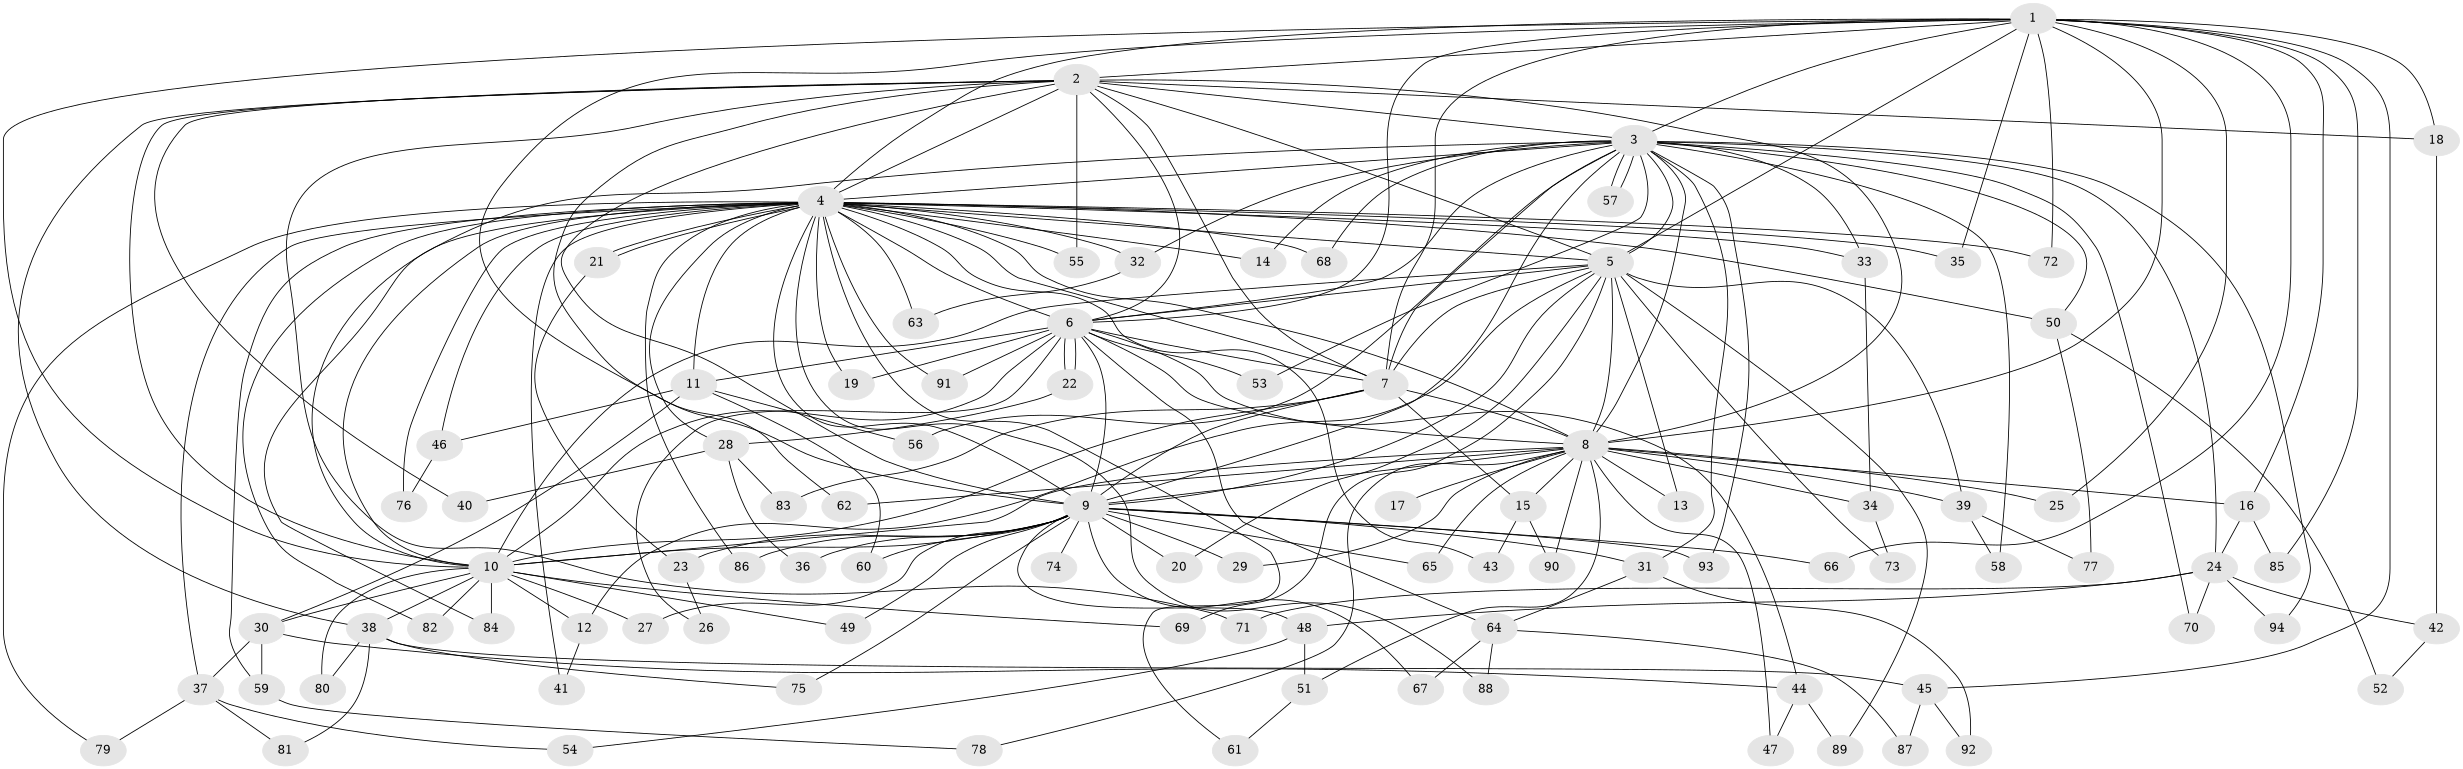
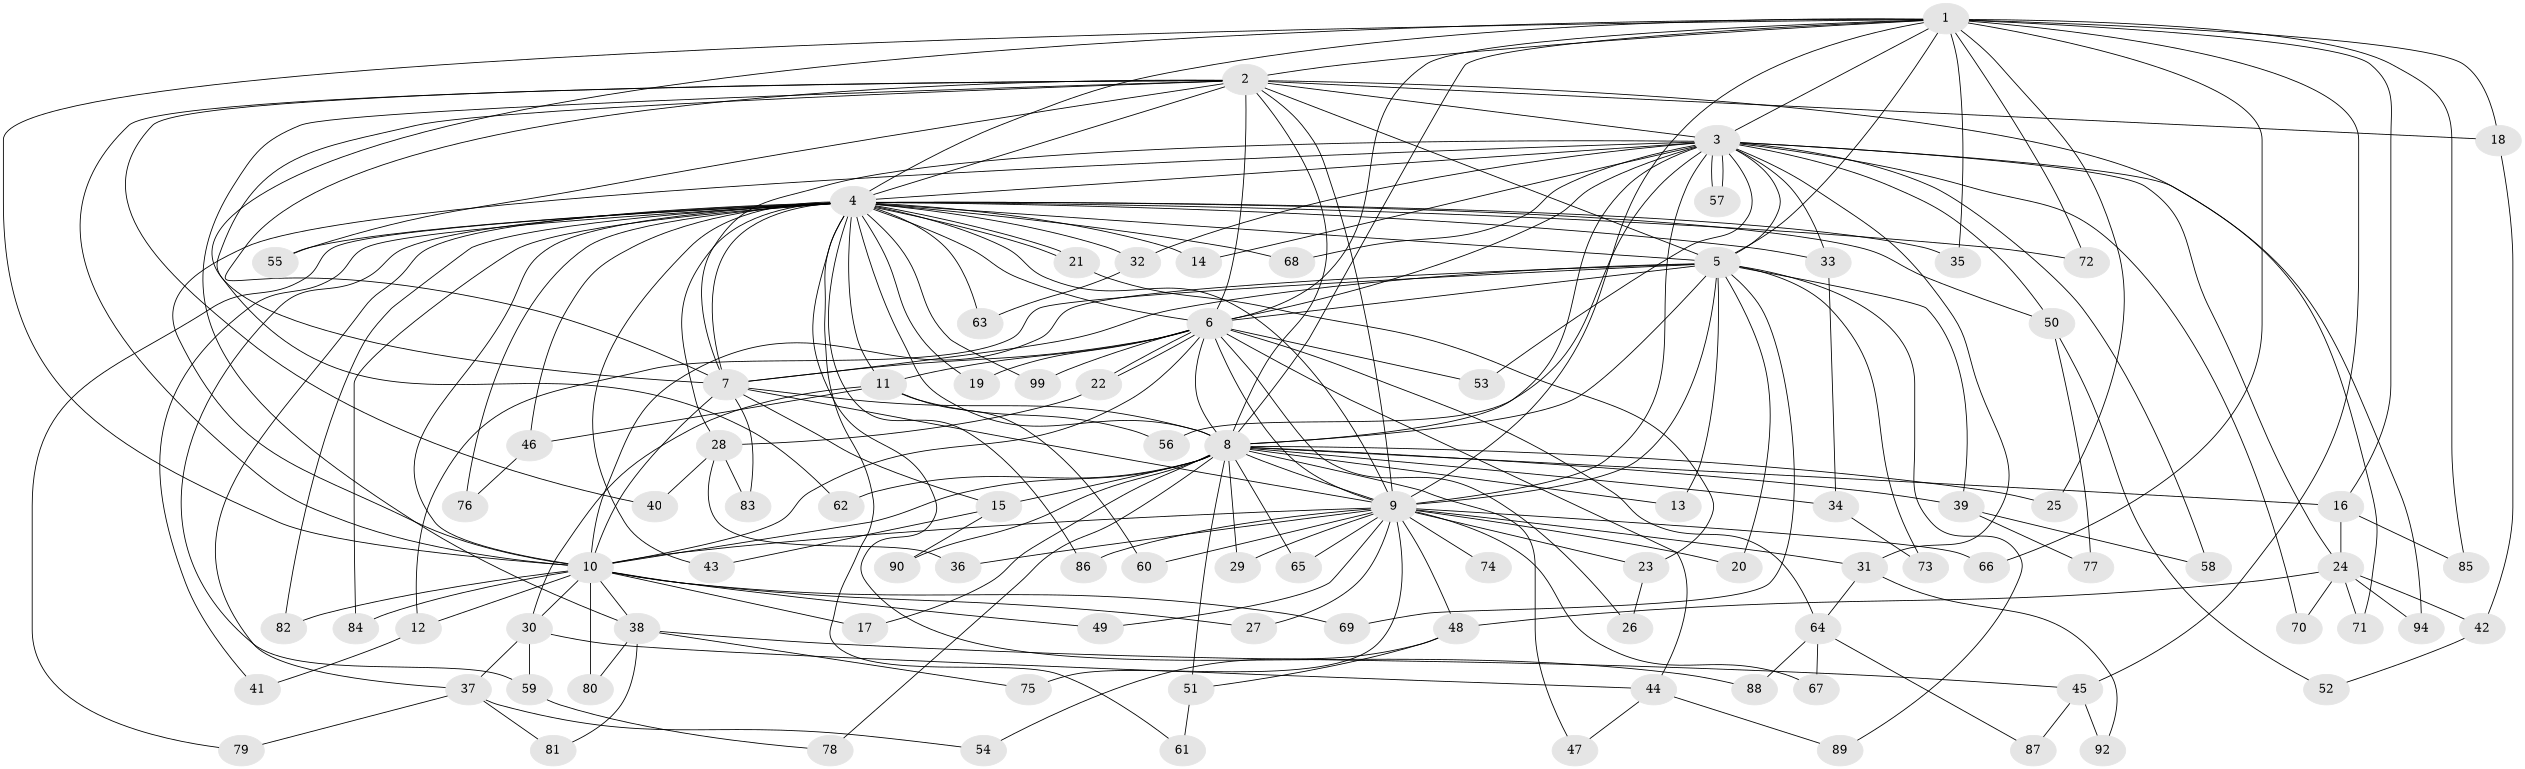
  graph {
    node [color=gray90 style=filled]
    1
    2
    3
    4
    5
    6
    7
    8
    9
    10
    16
    18
    25
    35
    45
    66
    72
    85
    38
    40
    55
    62
    71
    14
    24
    31
    32
    33
    50
    53
    56
    57
    58
    68
    70
-   93
    94
    11
    19
    21
    28
    37
    41
    43
    46
    59
    61
    63
    76
    79
    82
    84
    86
    88
-   91
+   91 [label=99]
    12
    13
    20
    39
    69
    73
    89
    22
    26
    44
    64
    15
    83
    17
    29
    34
    47
    51
    65
    78
    90
    23
    27
    36
    48
    49
    60
    67
    74
    75
    30
    80
    42
    92
    87
    81
    77
    52
    54
    1 -- 2
    1 -- 3
    1 -- 4
    1 -- 5
    1 -- 6
    1 -- 7
    1 -- 8
    1 -- 9
    1 -- 10
    1 -- 16
    1 -- 18
    1 -- 25
    1 -- 35
    1 -- 45
    1 -- 66
    1 -- 72
    1 -- 85
    2 -- 3
    2 -- 4
    2 -- 5
    2 -- 6
    2 -- 7
    2 -- 8
    2 -- 9
    2 -- 10
    2 -- 18
    2 -- 38
    2 -- 40
    2 -- 55
    2 -- 62
    2 -- 71
    3 -- 4
    3 -- 5
    3 -- 6
    3 -- 7
    3 -- 8
    3 -- 9
    3 -- 10
    3 -- 14
    3 -- 24
    3 -- 31
    3 -- 32
    3 -- 33
    3 -- 50
    3 -- 53
    3 -- 56
    3 -- 57
    3 -- 57
    3 -- 58
    3 -- 68
    3 -- 70
-   3 -- 93
    3 -- 94
    4 -- 5
    4 -- 6
    4 -- 7
    4 -- 8
    4 -- 9
    4 -- 10
    4 -- 35
    4 -- 72
    4 -- 55
    4 -- 14
    4 -- 32
    4 -- 33
    4 -- 50
    4 -- 68
    4 -- 11
    4 -- 19
    4 -- 21
    4 -- 21
    4 -- 28
    4 -- 37
    4 -- 41
    4 -- 43
    4 -- 46
    4 -- 59
    4 -- 61
    4 -- 63
    4 -- 76
    4 -- 79
    4 -- 82
    4 -- 84
    4 -- 86
    4 -- 88
    4 -- 91
    5 -- 6
    5 -- 7
    5 -- 8
    5 -- 9
    5 -- 10
    5 -- 12
    5 -- 13
    5 -- 20
    5 -- 39
    5 -- 69
    5 -- 73
    5 -- 89
    6 -- 7
    6 -- 8
    6 -- 9
    6 -- 10
    6 -- 53
    6 -- 11
    6 -- 19
    6 -- 91
    6 -- 22
    6 -- 22
    6 -- 26
    6 -- 44
    6 -- 64
    7 -- 8
    7 -- 9
    7 -- 10
    7 -- 15
    7 -- 83
    8 -- 9
    8 -- 10
    8 -- 16
    8 -- 25
    8 -- 62
    8 -- 13
    8 -- 39
    8 -- 15
    8 -- 17
    8 -- 29
    8 -- 34
    8 -- 47
    8 -- 51
    8 -- 65
    8 -- 78
    8 -- 90
    9 -- 10
    9 -- 66
    9 -- 31
-   9 -- 93
    9 -- 86
    9 -- 20
    9 -- 29
    9 -- 65
    9 -- 23
    9 -- 27
    9 -- 36
    9 -- 48
    9 -- 49
    9 -- 60
    9 -- 67
    9 -- 74
    9 -- 75
    10 -- 38
    10 -- 82
    10 -- 84
    10 -- 12
    10 -- 69
+   10 -- 17
    10 -- 27
    10 -- 49
    10 -- 30
    10 -- 80
    16 -- 85
    16 -- 24
    18 -- 42
    45 -- 92
    45 -- 87
    38 -- 45
    38 -- 75
    38 -- 80
    38 -- 81
    24 -- 71
    24 -- 70
    24 -- 94
    24 -- 48
    24 -- 42
    31 -- 64
    31 -- 92
    32 -- 63
    33 -- 34
    50 -- 77
    50 -- 52
    11 -- 56
    11 -- 46
    11 -- 60
    11 -- 30
    21 -- 23
    28 -- 40
    28 -- 83
    28 -- 36
    37 -- 79
    37 -- 81
    37 -- 54
    46 -- 76
    59 -- 78
    12 -- 41
    39 -- 58
    39 -- 77
    22 -- 28
    44 -- 89
    44 -- 47
    64 -- 88
    64 -- 67
    64 -- 87
    15 -- 43
    15 -- 90
    34 -- 73
    51 -- 61
    23 -- 26
    48 -- 51
    48 -- 54
    30 -- 37
    30 -- 59
    30 -- 44
    42 -- 52
  }
